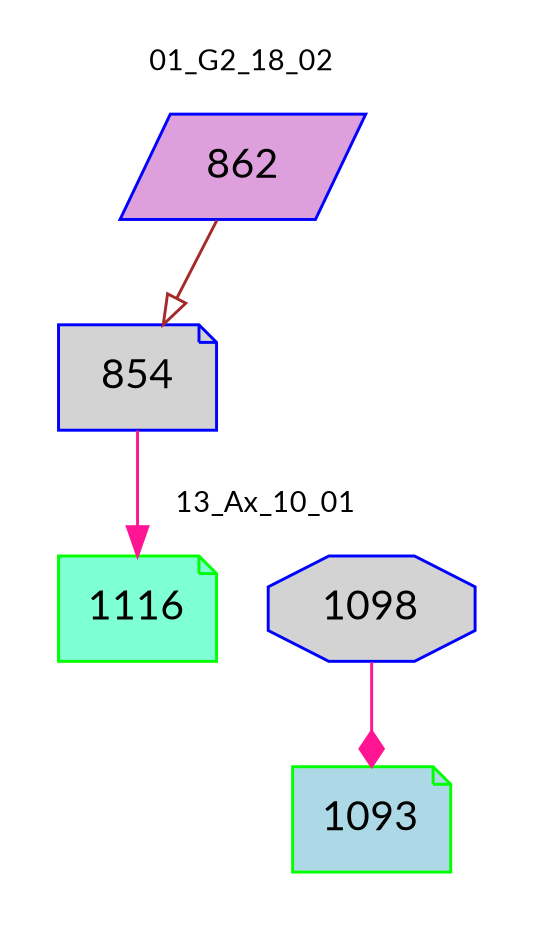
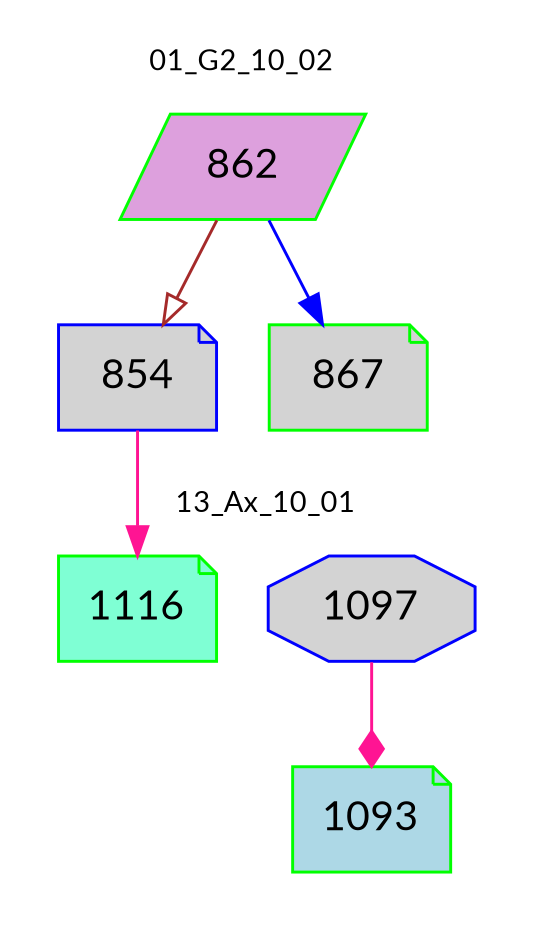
  digraph {
    fontname=Lato
    node [color=blue fillcolor=lightgrey fontname=Lato shape=note style=filled]
    edge [arrowhead=normal color=deeppink fontname=Lato]
-   n1 [label=1098 shape=octagon]
+   n1 [label=1097 shape=octagon]
    n2 [color=green fillcolor=lightblue label=1093]
    n3 [color=green fillcolor=aquamarine label=1116]
-   n4 [fillcolor=plum label=862 shape=parallelogram]
+   n4 [color=green fillcolor=plum label=862 shape=parallelogram]
    n5 [label=854]
+   n6 [color=green label=867]
    subgraph cluster_1 {
      color=white
      fontsize=10
      label="13_Ax_10_01"
      n1
      n2
      n3
    }
    subgraph cluster_2 {
      color=white
      fontsize=10
-     label="01_G2_18_02"
+     label="01_G2_10_02"
      n4
      n5
+     n6
    }
    n1 -> n2 [arrowhead=diamond]
    n4 -> n5 [arrowhead=onormal color=brown]
+   n4 -> n6 [color=blue]
    n5 -> n3
  }
